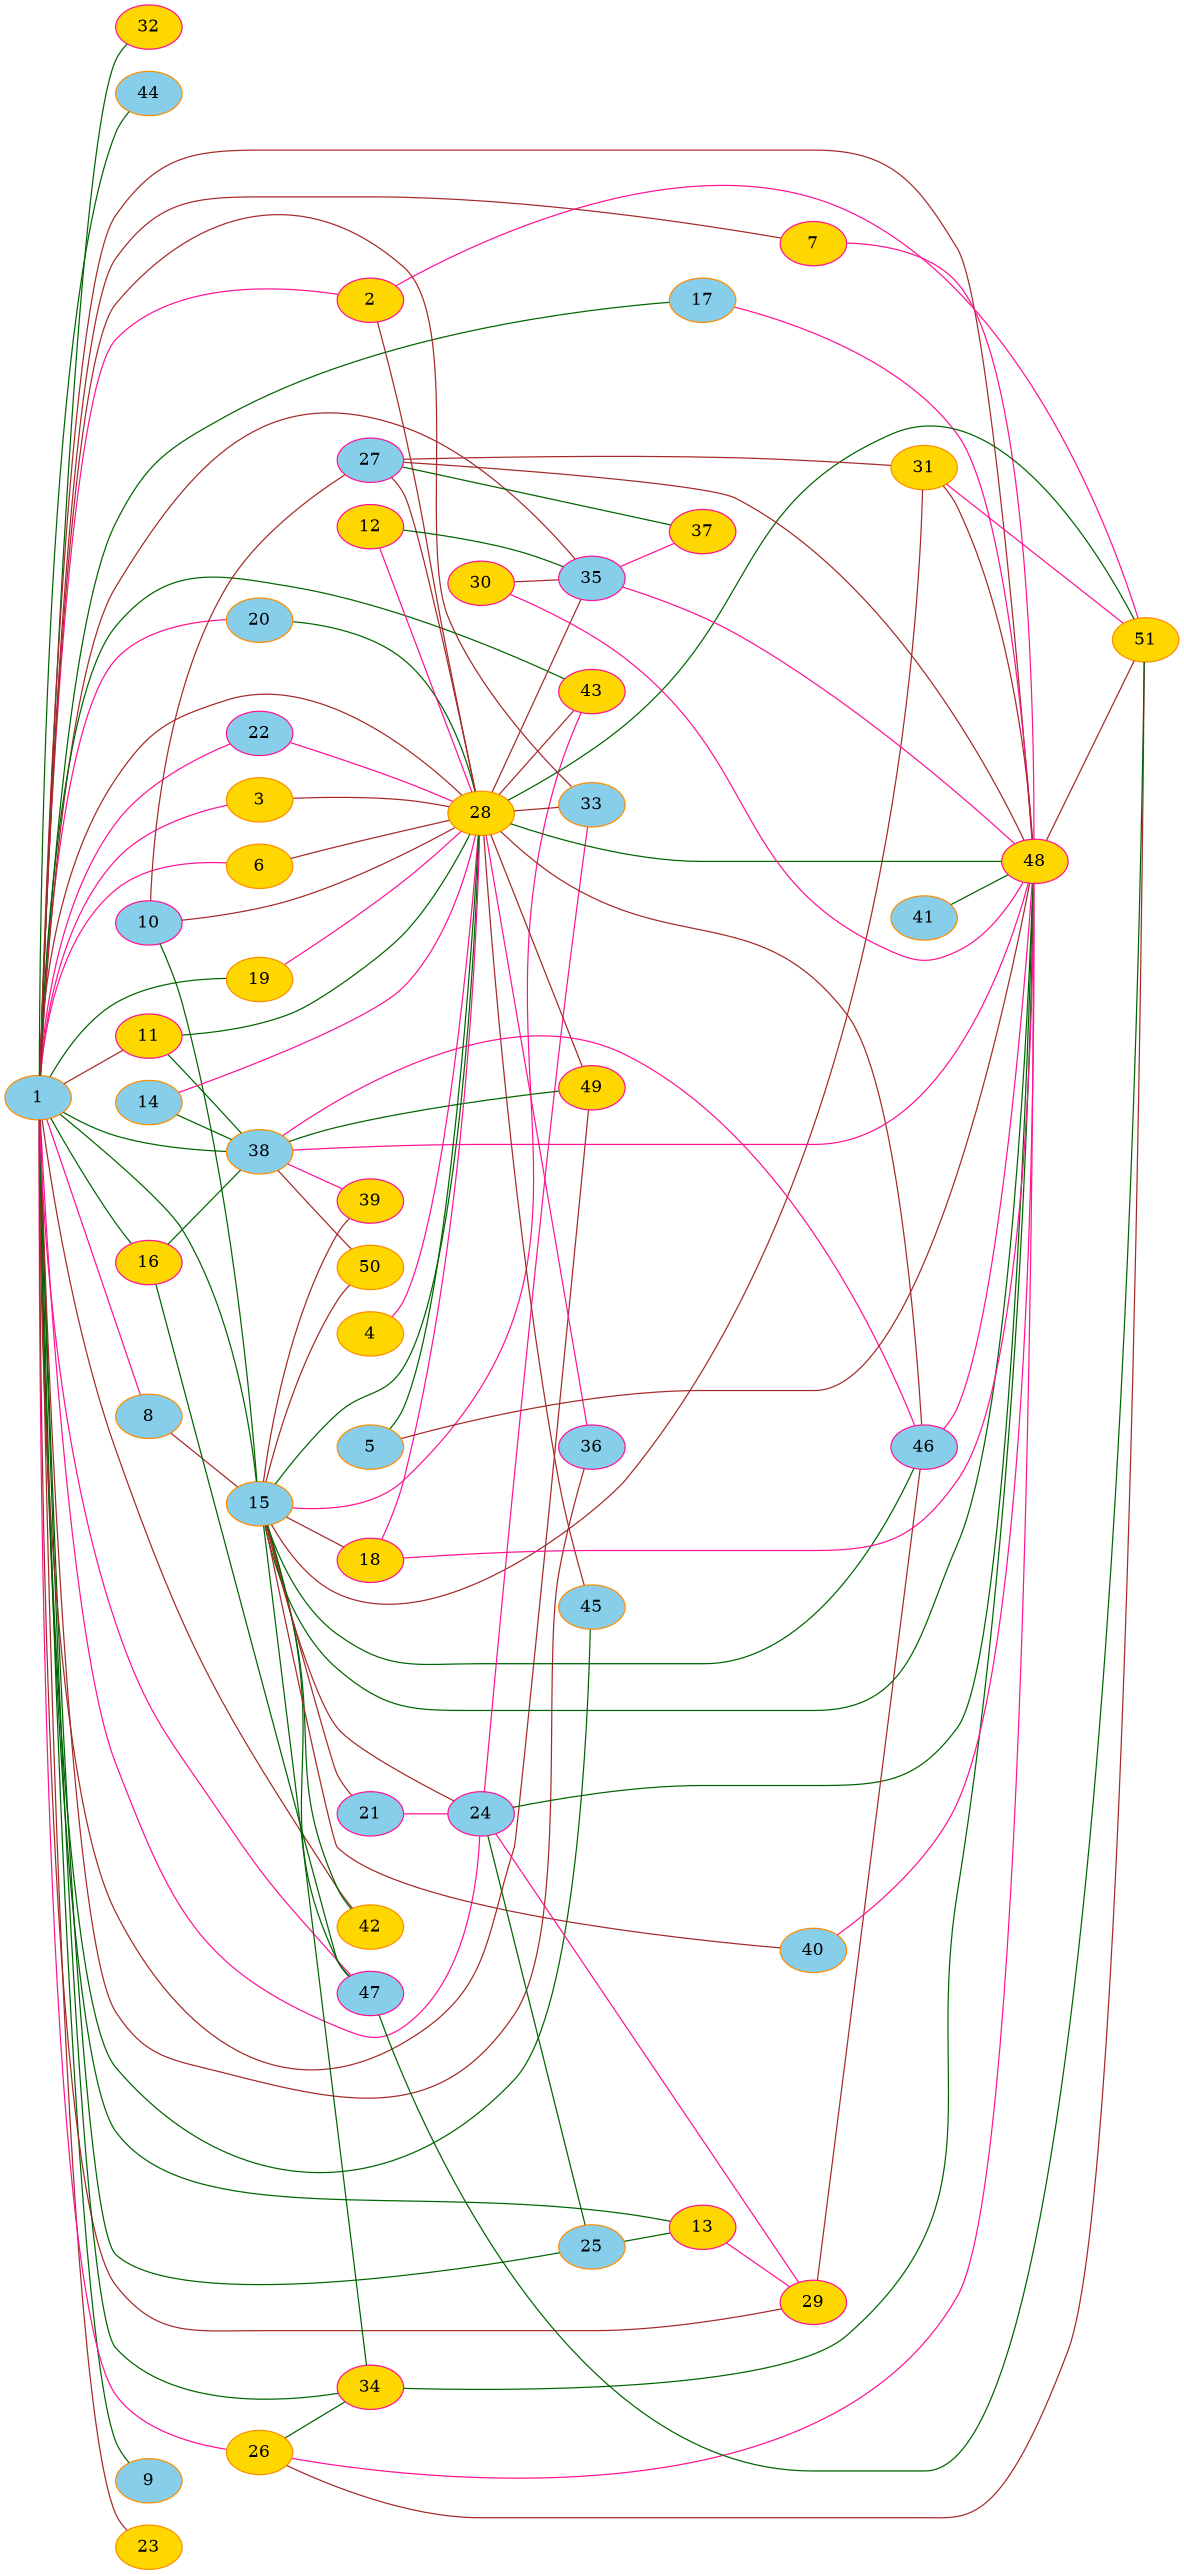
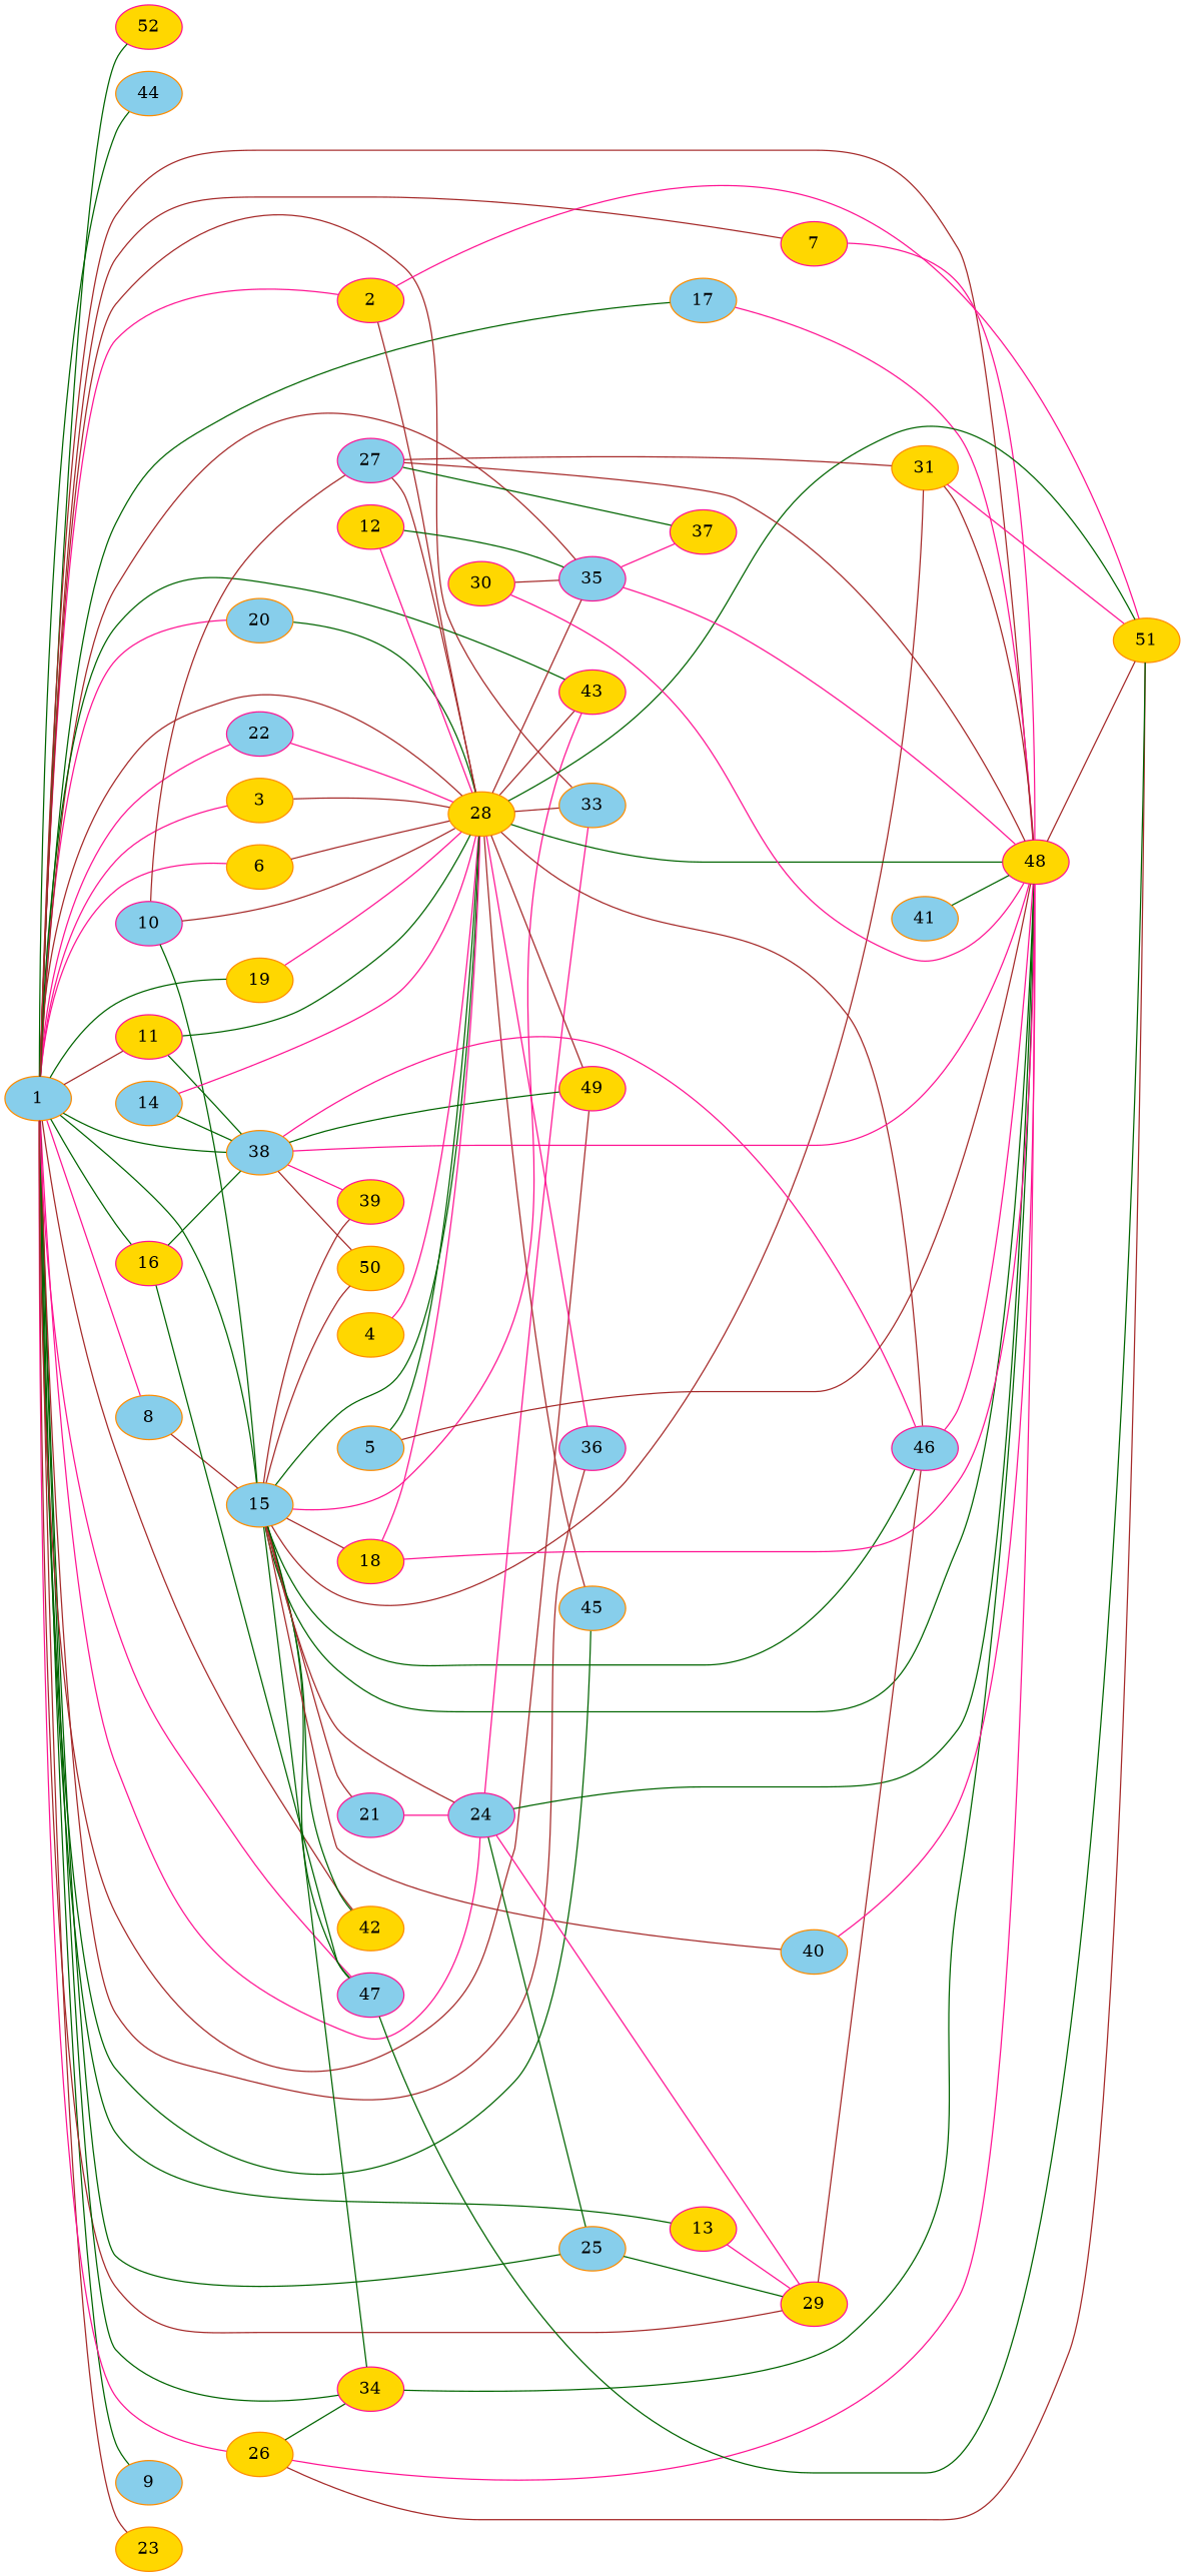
  graph {
    fontname="DejaVu Serif"
    rankdir=LR
    node [color=darkorange fillcolor=gold fontname="DejaVu Serif" style=filled]
    edge [color=brown fontname="DejaVu Serif" weight=1.0]
    1 [fillcolor=skyblue]
    2 [color=deeppink]
    3
    6
    7 [color=deeppink]
    8 [fillcolor=skyblue]
    9 [fillcolor=skyblue]
    11 [color=deeppink]
    13 [color=deeppink]
    15 [fillcolor=skyblue]
    16 [color=deeppink]
    17 [fillcolor=skyblue]
    19
    20 [fillcolor=skyblue]
    22 [color=deeppink fillcolor=skyblue]
    23
    24 [color=deeppink fillcolor=skyblue]
    25 [fillcolor=skyblue]
    26
    28
    29 [color=deeppink]
-   32 [color=deeppink]
+   32 [color=deeppink label=52]
    33 [fillcolor=skyblue]
    34 [color=deeppink]
    35 [color=deeppink fillcolor=skyblue]
    36 [color=deeppink fillcolor=skyblue]
    38 [fillcolor=skyblue]
    42
    43 [color=deeppink]
    44 [fillcolor=skyblue]
    45 [fillcolor=skyblue]
    47 [color=deeppink fillcolor=skyblue]
    48 [color=deeppink]
    49 [color=deeppink]
    51
    21 [color=deeppink fillcolor=skyblue]
    31
    39 [color=deeppink]
    40 [fillcolor=skyblue]
    46 [color=deeppink fillcolor=skyblue]
    50
    18 [color=deeppink]
    37 [color=deeppink]
    4
    5 [fillcolor=skyblue]
    10 [color=deeppink fillcolor=skyblue]
    27 [color=deeppink fillcolor=skyblue]
    12 [color=deeppink]
    14 [fillcolor=skyblue]
    30 [color=deeppink]
    41 [fillcolor=skyblue]
    1 -- 2 [color=deeppink]
    1 -- 3 [color=deeppink]
    1 -- 6 [color=deeppink]
    1 -- 7
    1 -- 8 [color=deeppink]
    1 -- 9 [color=darkgreen]
    1 -- 11
    1 -- 13 [color=darkgreen]
    1 -- 15 [color=darkgreen weight=8.0]
    1 -- 16 [color=darkgreen]
    1 -- 17 [color=darkgreen]
    1 -- 19 [color=darkgreen]
    1 -- 20 [color=deeppink]
    1 -- 22 [color=deeppink]
    1 -- 23 [weight=2.0]
    1 -- 24 [color=deeppink]
    1 -- 25 [color=darkgreen]
    1 -- 26 [color=deeppink]
    1 -- 28 [weight=9.0]
    1 -- 29 [weight=4.0]
    1 -- 32 [color=darkgreen]
    1 -- 33
    1 -- 34 [color=darkgreen]
    1 -- 35
    1 -- 36
    1 -- 38 [color=darkgreen weight=3.0]
    1 -- 42 [weight=2.0]
    1 -- 43 [color=darkgreen weight=2.0]
    1 -- 44 [color=darkgreen]
    1 -- 45 [color=darkgreen]
    1 -- 47 [color=deeppink weight=2.0]
    1 -- 48 [weight=8.0]
    1 -- 49
    2 -- 28
    2 -- 51 [color=deeppink]
    3 -- 28
    6 -- 28
    7 -- 48 [color=deeppink]
    8 -- 15
    11 -- 28 [color=darkgreen]
    11 -- 38 [color=darkgreen]
    13 -- 29 [color=deeppink]
    15 -- 24
    15 -- 28 [color=darkgreen weight=4.0]
    15 -- 34 [color=darkgreen weight=2.0]
    15 -- 42 [color=darkgreen weight=2.0]
    15 -- 43 [color=deeppink]
    15 -- 47 [color=darkgreen]
    15 -- 48 [color=darkgreen weight=4.0]
    15 -- 21
    15 -- 31
    15 -- 39
    15 -- 40
    15 -- 46 [color=darkgreen]
    15 -- 50
    15 -- 18 [weight=2.0]
    16 -- 38 [color=darkgreen]
    16 -- 47 [color=darkgreen]
    17 -- 48 [color=deeppink]
    19 -- 28 [color=deeppink]
    20 -- 28 [color=darkgreen]
    22 -- 28 [color=deeppink]
    24 -- 25 [color=darkgreen]
    24 -- 29 [color=deeppink]
    24 -- 33 [color=deeppink]
    24 -- 48 [color=darkgreen]
-   25 -- 13 [color=darkgreen]
+   25 -- 29 [color=darkgreen]
    26 -- 34 [color=darkgreen]
    26 -- 48 [color=deeppink]
    26 -- 51
    28 -- 33
    28 -- 35 [weight=3.0]
    28 -- 36 [color=deeppink weight=2.0]
    28 -- 43
    28 -- 45
    28 -- 48 [color=darkgreen weight=4.0]
    28 -- 49
    28 -- 51 [color=darkgreen]
    28 -- 46
    29 -- 46
    34 -- 48 [color=darkgreen]
    35 -- 48 [color=deeppink]
    35 -- 37 [color=deeppink]
    38 -- 48 [color=deeppink weight=2.0]
    38 -- 49 [color=darkgreen]
    38 -- 39 [color=deeppink]
    38 -- 46 [color=deeppink]
    38 -- 50
    47 -- 51 [color=darkgreen]
    48 -- 51
    21 -- 24 [color=deeppink]
    31 -- 48 [weight=2.0]
    31 -- 51 [color=deeppink]
    40 -- 48 [color=deeppink]
    46 -- 48 [color=deeppink]
    18 -- 28 [color=deeppink]
    18 -- 48 [color=deeppink]
    4 -- 28 [color=deeppink weight=2.0]
    5 -- 28 [color=darkgreen]
    5 -- 48
    10 -- 15 [color=darkgreen]
    10 -- 28
    10 -- 27
    27 -- 28 [weight=2.0]
    27 -- 48
    27 -- 31
    27 -- 37 [color=darkgreen]
    12 -- 28 [color=deeppink]
    12 -- 35 [color=darkgreen]
    14 -- 28 [color=deeppink]
    14 -- 38 [color=darkgreen]
    30 -- 35
    30 -- 48 [color=deeppink weight=2.0]
    41 -- 48 [color=darkgreen]
  }
